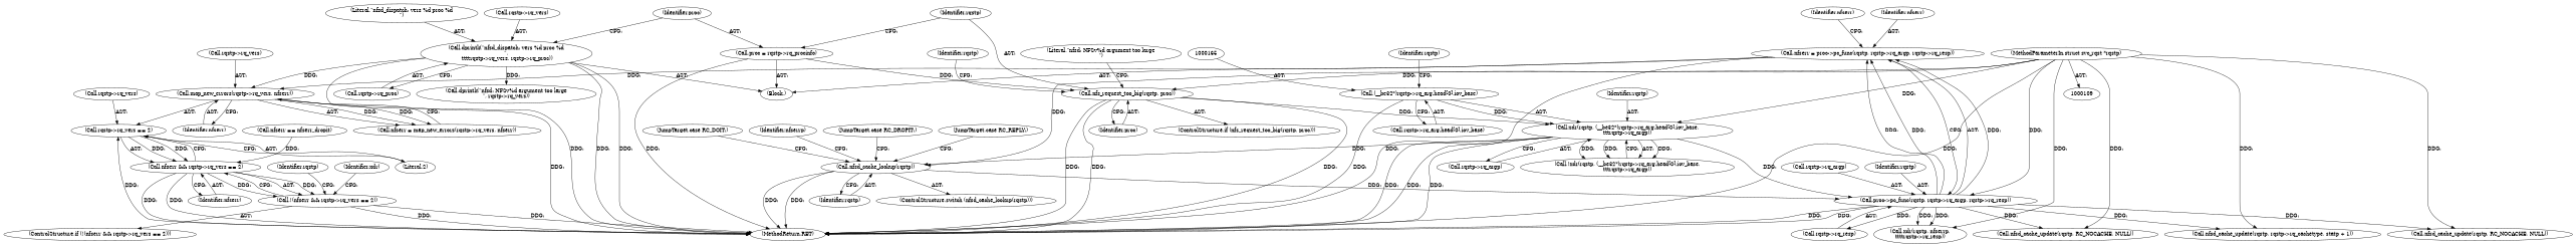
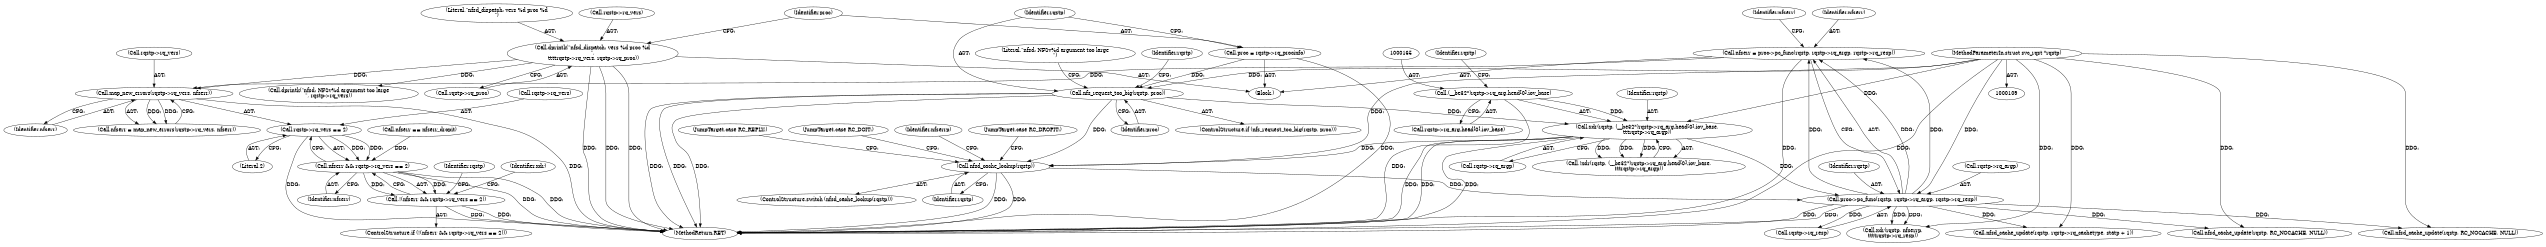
  digraph {
    n1 [label="(Call,rqstp->rq_vers == 2)"]
    n2 [label="(Call,nfserr && rqstp->rq_vers == 2)"]
    n3 [label="(Literal,2)"]
    n4 [label="(MethodReturn,RET)"]
    n5 [label="(Call,!(nfserr && rqstp->rq_vers == 2))"]
    n6 [label="(Identifier,nfserr)"]
    n7 [label="(Call,map_new_errors(rqstp->rq_vers, nfserr))"]
    n8 [label="(Identifier,nfserr)"]
    n9 [label="(Call,nfserr = map_new_errors(rqstp->rq_vers, nfserr))"]
    n10 [label="(Call,dprintk(\"nfsd_dispatch: vers %d proc %d\n\",\n \t\t\t\trqstp->rq_vers, rqstp->rq_proc))"]
    n11 [label="(Call,rqstp->rq_proc)"]
    n12 [label="(Call,dprintk(\"nfsd: NFSv%d argument too large\n\", rqstp->rq_vers))"]
    n13 [label="(Block,)"]
    n14 [label="(Call,nfserr = proc->pc_func(rqstp, rqstp->rq_argp, rqstp->rq_resp))"]
    n15 [label="(Call,proc->pc_func(rqstp, rqstp->rq_argp, rqstp->rq_resp))"]
    n16 [label="(Call,nfsd_cache_update(rqstp, RC_NOCACHE, NULL))"]
    n17 [label="(Call,xdr(rqstp, nfserrp,\n\t\t\t\trqstp->rq_resp))"]
    n18 [label="(Call,nfsd_cache_update(rqstp, rqstp->rq_cachetype, statp + 1))"]
    n19 [label="(Call,nfsd_cache_update(rqstp, RC_NOCACHE, NULL))"]
    n20 [label="(Call,rqstp->rq_resp)"]
    n21 [label="(Call,nfsd_cache_lookup(rqstp))"]
    n22 [label="(Identifier,rqstp)"]
    n23 [label="(ControlStructure,switch (nfsd_cache_lookup(rqstp)))"]
    n24 [label="(Call,nfs_request_too_big(rqstp, proc))"]
    n25 [label="(Call,xdr(rqstp, (__be32*)rqstp->rq_arg.head[0].iov_base,\n\t\t\trqstp->rq_argp))"]
    n26 [label="(Identifier,proc)"]
    n27 [label="(ControlStructure,if (nfs_request_too_big(rqstp, proc)))"]
    n28 [label="(Call,rqstp->rq_argp)"]
    n29 [label="(Call,!xdr(rqstp, (__be32*)rqstp->rq_arg.head[0].iov_base,\n\t\t\trqstp->rq_argp))"]
    n30 [label="(MethodParameterIn,struct svc_rqst *rqstp)"]
    1000109
    n32 [label="(Call,proc = rqstp->rq_procinfo)"]
    n33 [label="(Call,(__be32*)rqstp->rq_arg.head[0].iov_base)"]
    n34 [label="(Call,rqstp->rq_arg.head[0].iov_base)"]
    n35 [label="(ControlStructure,if (!(nfserr && rqstp->rq_vers == 2)))"]
    n36 [label="(Literal,\"nfsd_dispatch: vers %d proc %d\n\")"]
    n37 [label="(Identifier,rqstp)"]
    n38 [label="(Call,rqstp->rq_vers)"]
    n39 [label="(Identifier,rqstp)"]
    n40 [label="(JumpTarget,case RC_DROPIT:)"]
    n41 [label="(Literal,\"nfsd: NFSv%d argument too large\n\")"]
    n42 [label="(Call,rqstp->rq_argp)"]
    n43 [label="(Call,rqstp->rq_vers)"]
    n44 [label="(JumpTarget,case RC_REPLY:)"]
    n45 [label="(Call,rqstp->rq_vers)"]
    n46 [label="(JumpTarget,case RC_DOIT:)"]
    n47 [label="(Call,nfserr == nfserr_dropit)"]
    n48 [label="(Identifier,nfserr)"]
    n49 [label="(Identifier,proc)"]
    n50 [label="(Identifier,nfserrp)"]
    n51 [label="(Identifier,rqstp)"]
    n52 [label="(Identifier,nfserr)"]
    n53 [label="(Identifier,xdr)"]
    n54 [label="(Identifier,rqstp)"]
    n55 [label="(Identifier,rqstp)"]
    n56 [label="(Identifier,rqstp)"]
    1000165
    n1 -> n2 [label="AST: "]
    n1 -> n2 [label="DDG: "]
    n1 -> n2 [label="DDG: "]
    n1 -> n3 [label="CFG: "]
-   n4 -> n1 [label="DDG: "]
+   n1 -> n4 [label="DDG: "]
    n2 -> n1 [label="CFG: "]
    n2 -> n4 [label="DDG: "]
    n2 -> n4 [label="DDG: "]
    n2 -> n5 [label="AST: "]
    n2 -> n5 [label="DDG: "]
    n2 -> n5 [label="DDG: "]
    n2 -> n6 [label="CFG: "]
    n3 -> n1 [label="AST: "]
    n5 -> n2 [label="CFG: "]
    n5 -> n4 [label="DDG: "]
    n5 -> n4 [label="DDG: "]
    n5 -> n35 [label="AST: "]
    n6 -> n2 [label="AST: "]
    n7 -> n1 [label="AST: "]
    n7 -> n4 [label="DDG: "]
    n7 -> n8 [label="CFG: "]
    n7 -> n9 [label="AST: "]
    n7 -> n9 [label="DDG: "]
    n7 -> n9 [label="DDG: "]
    n8 -> n7 [label="AST: "]
    n9 -> n7 [label="CFG: "]
    n10 -> n4 [label="DDG: "]
    n10 -> n4 [label="DDG: "]
    n10 -> n4 [label="DDG: "]
    n10 -> n7 [label="DDG: "]
    n10 -> n11 [label="CFG: "]
    n10 -> n12 [label="DDG: "]
    n10 -> n13 [label="AST: "]
    n11 -> n10 [label="AST: "]
    n14 -> n4 [label="DDG: "]
    n14 -> n7 [label="DDG: "]
    n14 -> n13 [label="AST: "]
    n14 -> n15 [label="CFG: "]
    n15 -> n4 [label="DDG: "]
    n15 -> n4 [label="DDG: "]
    n15 -> n14 [label="AST: "]
    n15 -> n14 [label="DDG: "]
    n15 -> n14 [label="DDG: "]
    n15 -> n14 [label="DDG: "]
    n15 -> n16 [label="DDG: "]
    n15 -> n17 [label="DDG: "]
    n15 -> n17 [label="DDG: "]
    n15 -> n18 [label="DDG: "]
    n15 -> n19 [label="DDG: "]
    n15 -> n20 [label="DDG: "]
    n20 -> n15 [label="AST: "]
    n21 -> n4 [label="DDG: "]
    n21 -> n4 [label="DDG: "]
    n21 -> n15 [label="DDG: "]
    n21 -> n22 [label="CFG: "]
    n21 -> n23 [label="AST: "]
    n22 -> n21 [label="AST: "]
    n24 -> n4 [label="DDG: "]
    n24 -> n4 [label="DDG: "]
    n24 -> n4 [label="DDG: "]
+   n24 -> n21 [label="DDG: "]
    n24 -> n25 [label="DDG: "]
    n24 -> n26 [label="CFG: "]
    n24 -> n27 [label="AST: "]
    n25 -> n4 [label="DDG: "]
    n25 -> n4 [label="DDG: "]
    n25 -> n4 [label="DDG: "]
    n25 -> n15 [label="DDG: "]
    n25 -> n21 [label="DDG: "]
    n25 -> n28 [label="CFG: "]
    n25 -> n29 [label="AST: "]
    n25 -> n29 [label="DDG: "]
    n25 -> n29 [label="DDG: "]
    n25 -> n29 [label="DDG: "]
    n26 -> n24 [label="AST: "]
    n28 -> n25 [label="AST: "]
    n29 -> n25 [label="CFG: "]
    n30 -> n4 [label="DDG: "]
    n30 -> n15 [label="DDG: "]
    n30 -> n16 [label="DDG: "]
    n30 -> n17 [label="DDG: "]
    n30 -> n18 [label="DDG: "]
    n30 -> n19 [label="DDG: "]
    n30 -> n21 [label="DDG: "]
    n30 -> n24 [label="DDG: "]
    n30 -> n25 [label="DDG: "]
    n30 -> 1000109 [label="AST: "]
    n32 -> n4 [label="DDG: "]
    n32 -> n13 [label="AST: "]
    n32 -> n24 [label="DDG: "]
    n33 -> n4 [label="DDG: "]
    n33 -> n25 [label="AST: "]
    n33 -> n25 [label="DDG: "]
    n33 -> n34 [label="CFG: "]
    n34 -> n33 [label="AST: "]
    n36 -> n10 [label="AST: "]
    n37 -> n33 [label="CFG: "]
    n38 -> n10 [label="AST: "]
    n39 -> n5 [label="CFG: "]
    n40 -> n21 [label="CFG: "]
    n41 -> n24 [label="CFG: "]
    n42 -> n15 [label="AST: "]
    n43 -> n7 [label="AST: "]
    n44 -> n21 [label="CFG: "]
    n45 -> n1 [label="AST: "]
    n46 -> n21 [label="CFG: "]
    n47 -> n2 [label="DDG: "]
    n48 -> n14 [label="CFG: "]
    n49 -> n10 [label="CFG: "]
    n49 -> n32 [label="AST: "]
    n50 -> n21 [label="CFG: "]
    n51 -> n15 [label="AST: "]
    n52 -> n14 [label="AST: "]
    n53 -> n5 [label="CFG: "]
    n54 -> n24 [label="CFG: "]
    n55 -> n25 [label="AST: "]
    n56 -> n24 [label="AST: "]
    n56 -> n32 [label="CFG: "]
    1000165 -> n33 [label="AST: "]
  }
